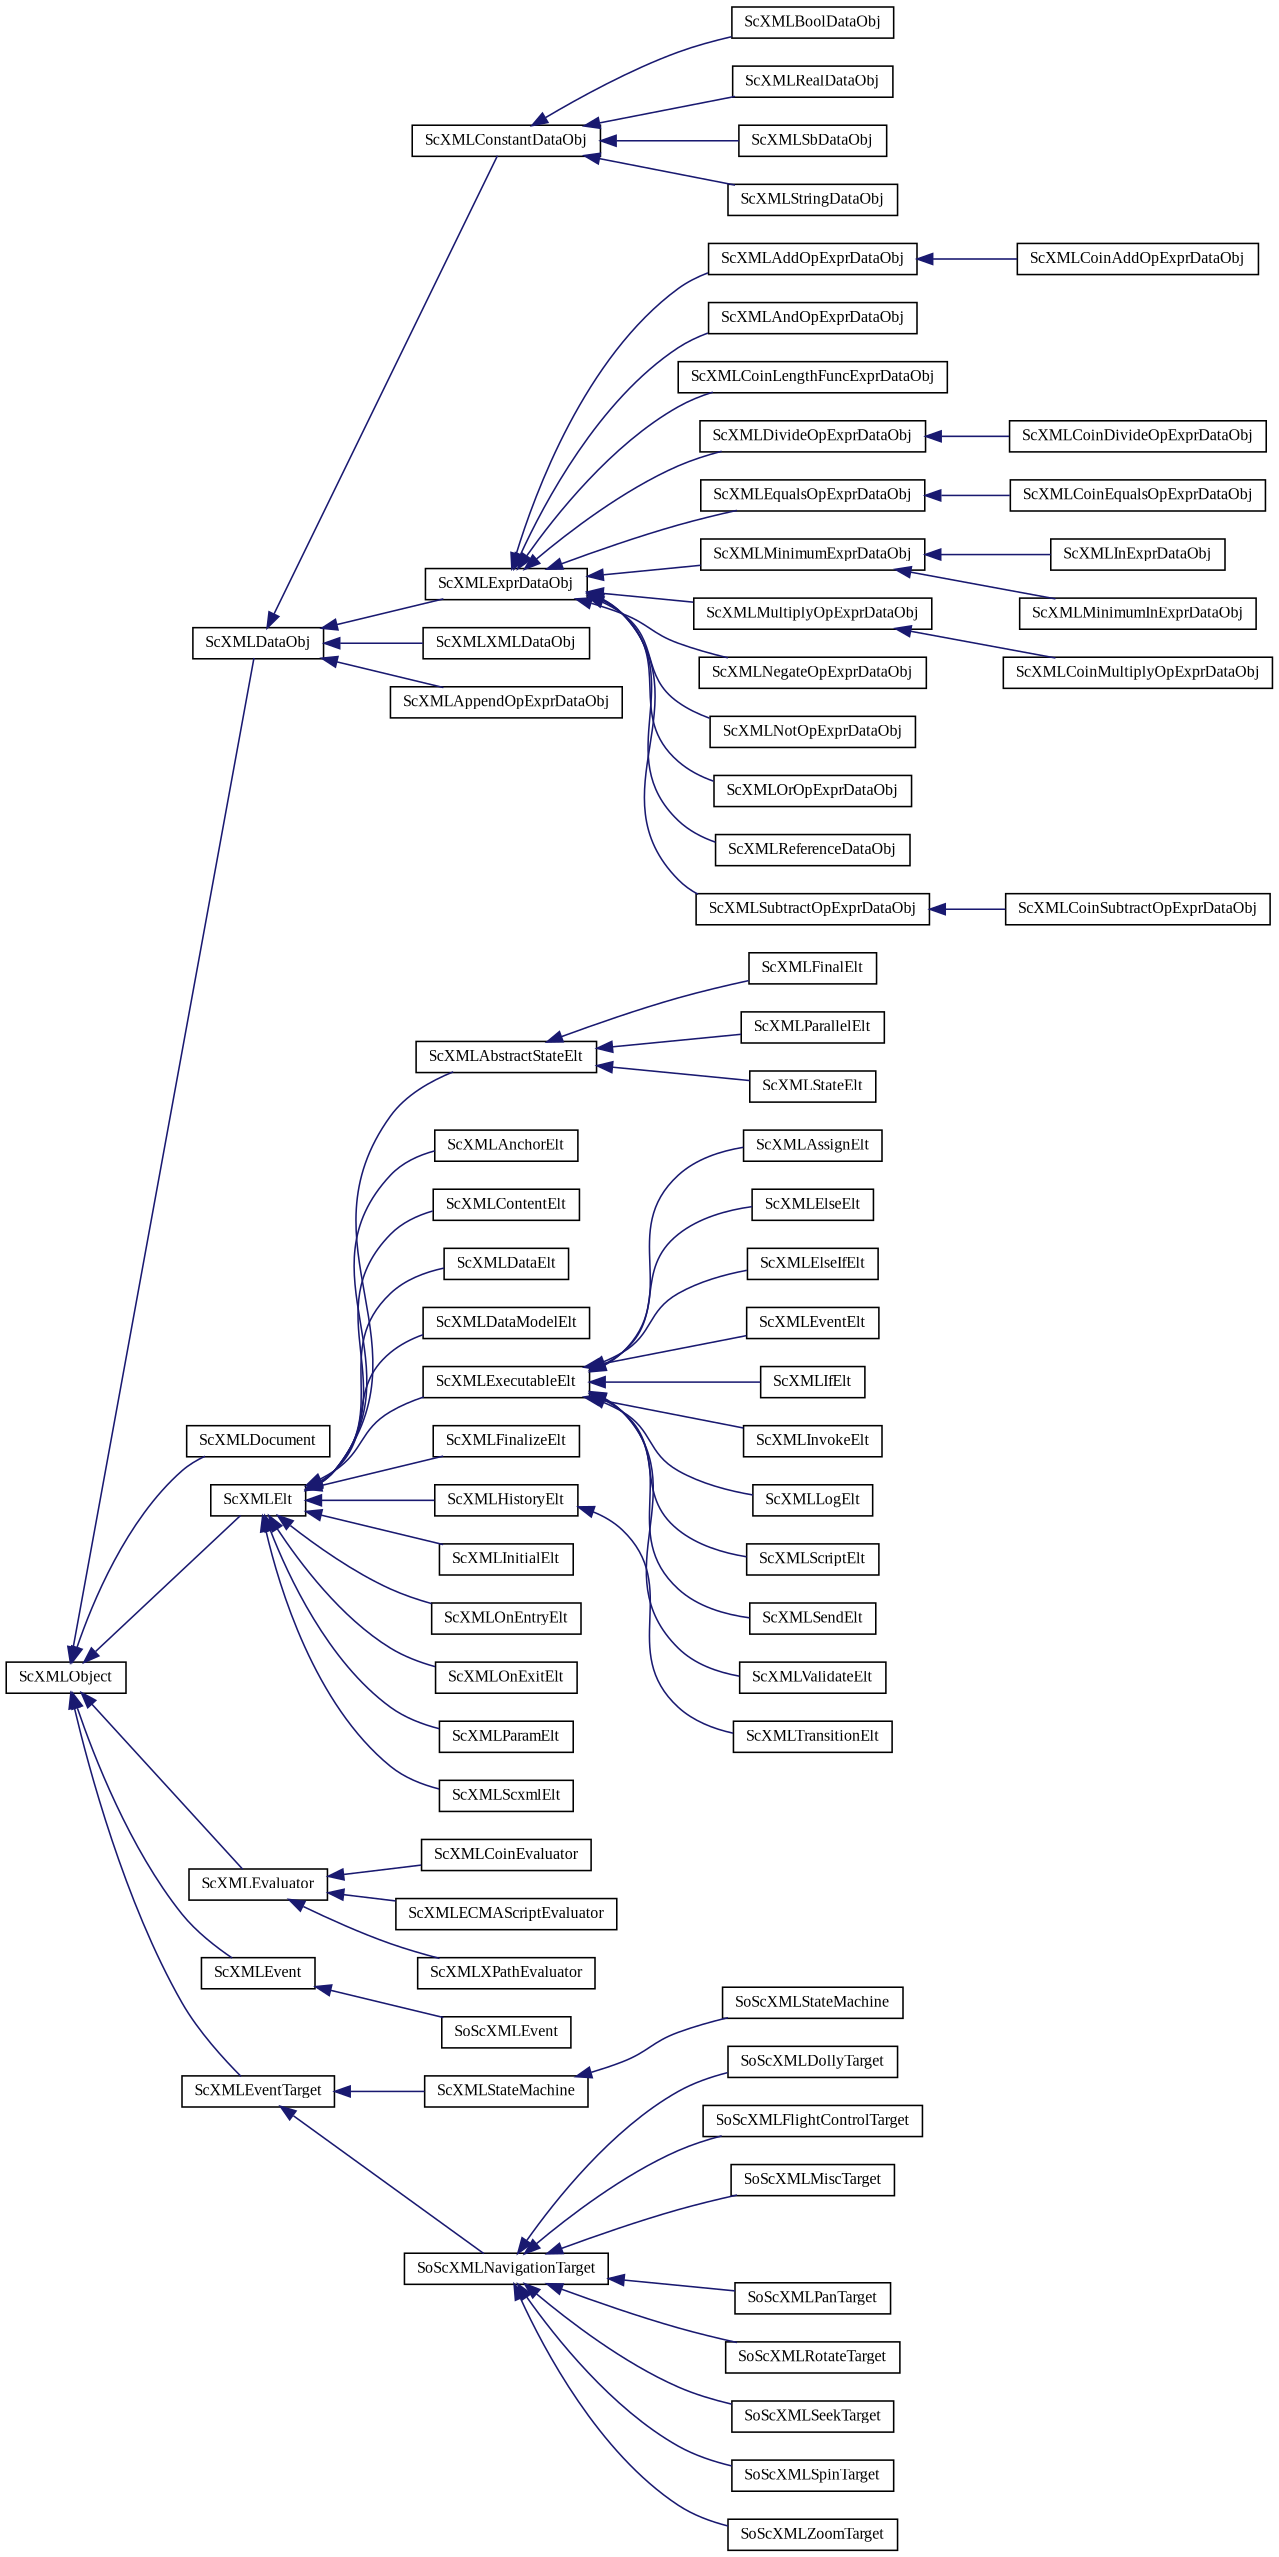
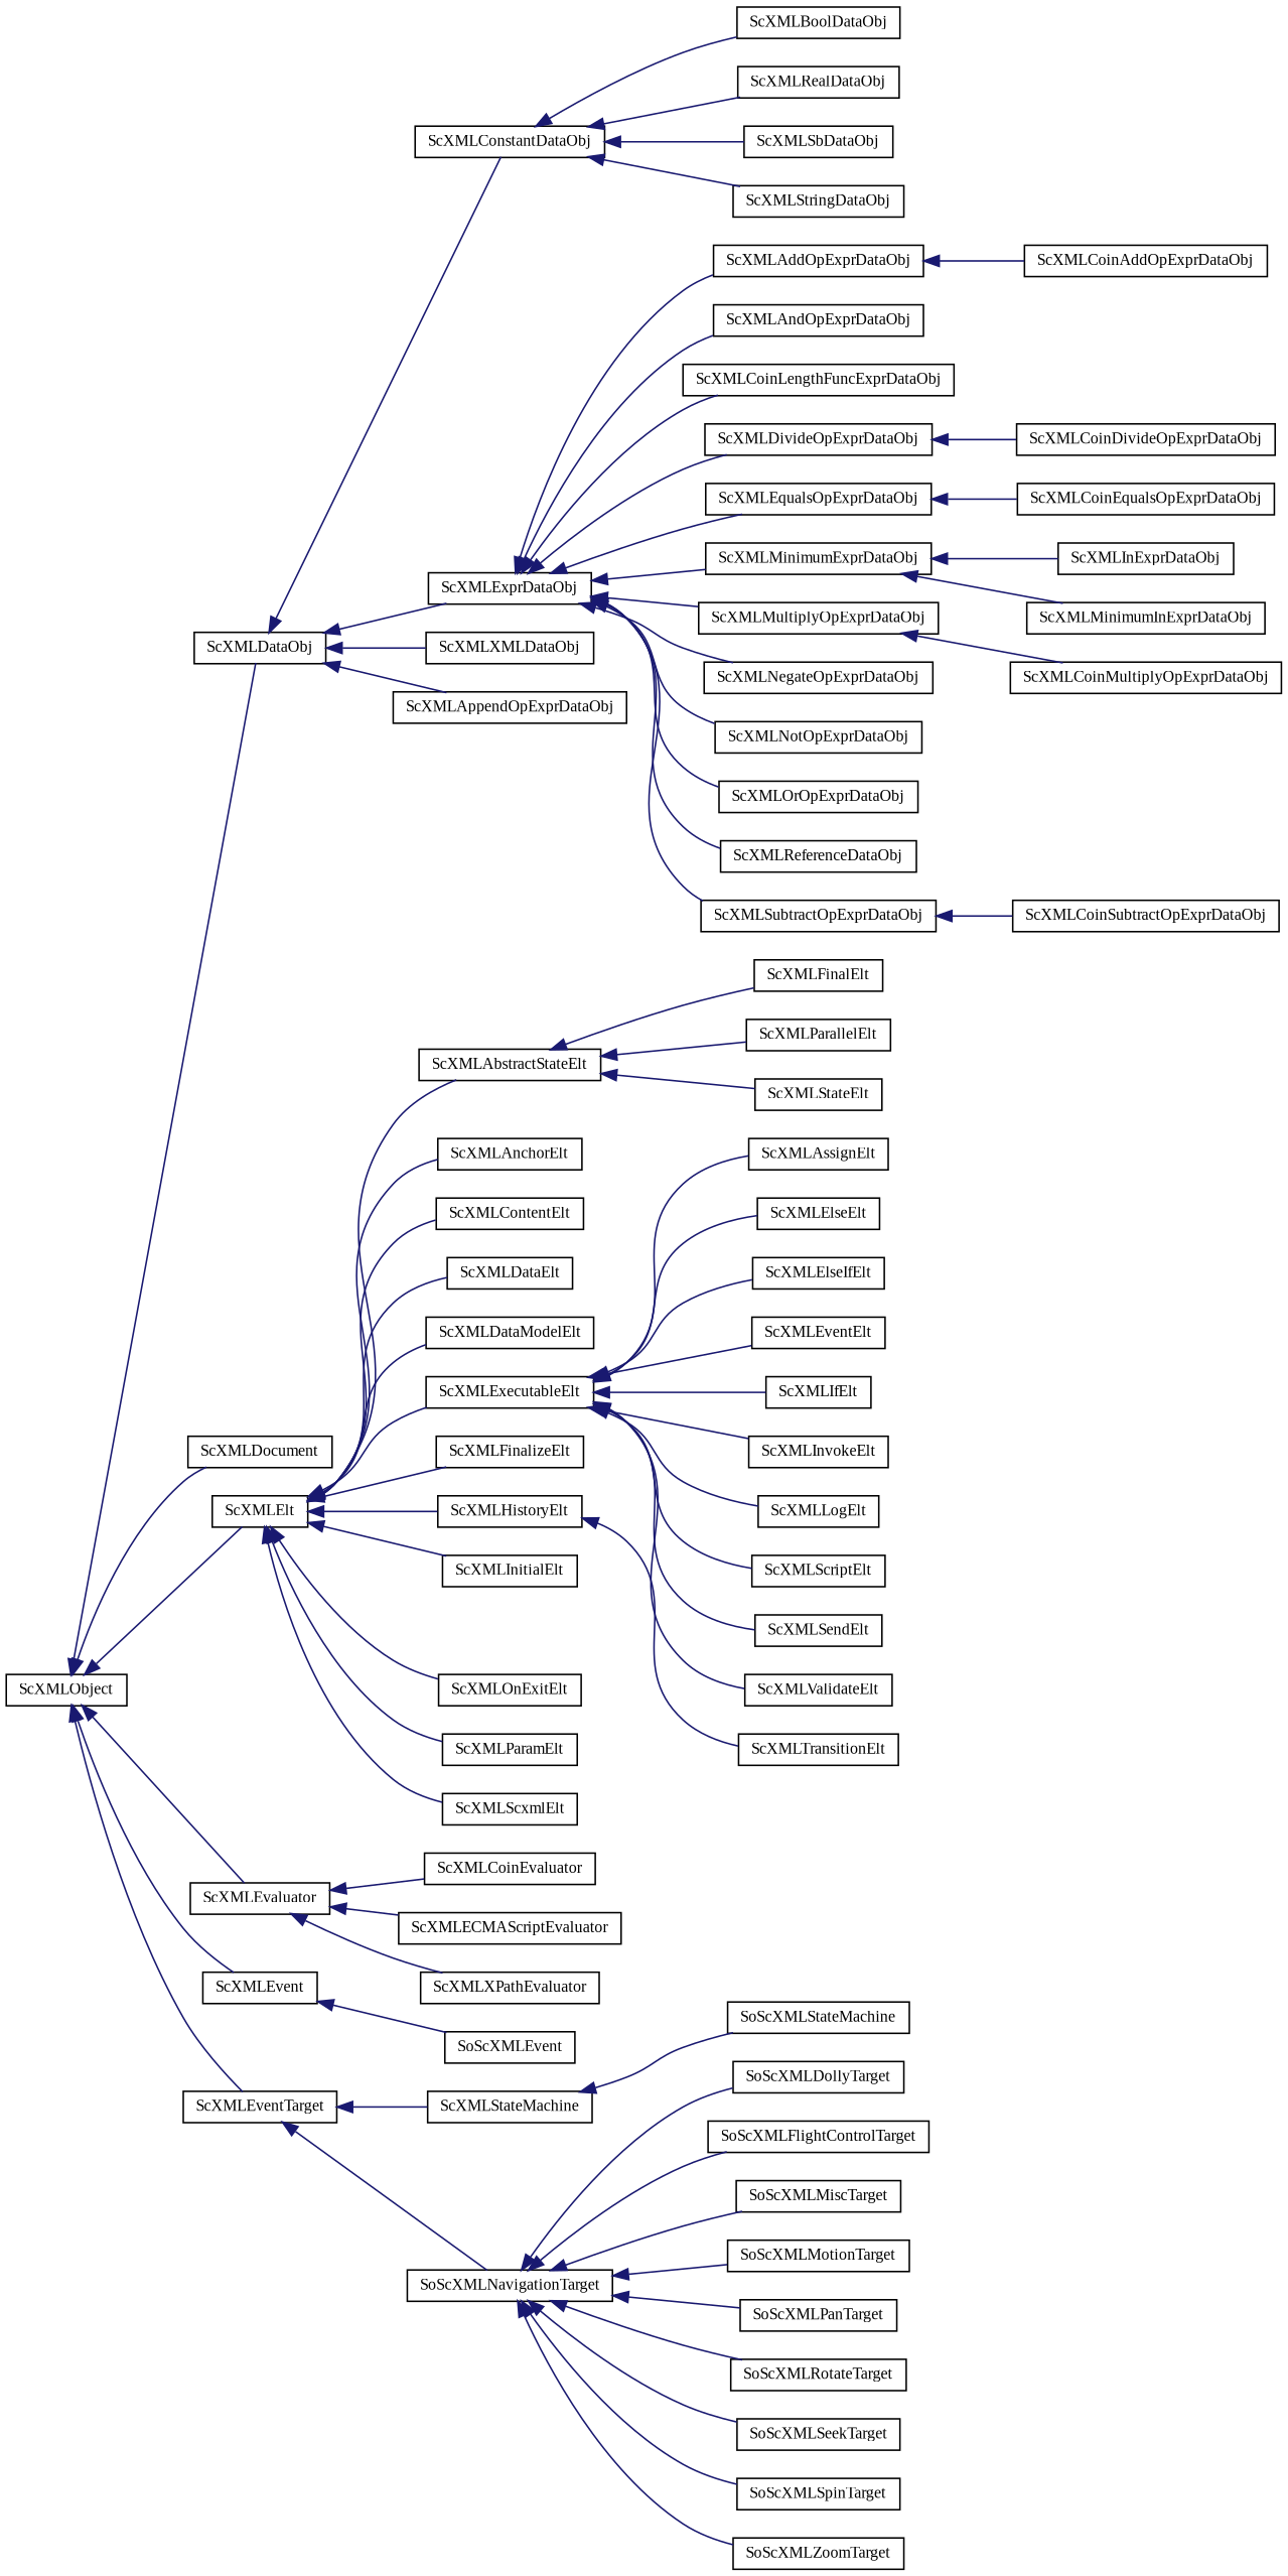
  digraph {
    fontname="Liberation Serif"
    rankdir=LR
    node [color=black fillcolor=white fontname="Liberation Serif" fontsize=10 shape=record style=filled]
    edge [color=midnightblue dir=back fontname="Liberation Serif" fontsize=10 labelfontname=Helvetica labelfontsize=10 style=solid]
    n1 [height=0.2 label=ScXMLObject width=0.4]
    n2 [height=0.2 label=ScXMLDataObj width=0.4]
    n3 [height=0.2 label=ScXMLDocument width=0.4]
    n4 [height=0.2 label=ScXMLElt width=0.4]
    n5 [height=0.2 label=ScXMLEvaluator width=0.4]
    n6 [height=0.2 label=ScXMLEvent width=0.4]
    n7 [height=0.2 label=ScXMLEventTarget width=0.4]
    n8 [height=0.2 label=ScXMLConstantDataObj width=0.4]
    n9 [height=0.2 label=ScXMLExprDataObj width=0.4]
    n10 [height=0.2 label=ScXMLXMLDataObj width=0.4]
    n11 [height=0.2 label=ScXMLAppendOpExprDataObj width=0.4]
    n12 [height=0.2 label=ScXMLAbstractStateElt width=0.4]
    n13 [height=0.2 label=ScXMLAnchorElt width=0.4]
    n14 [height=0.2 label=ScXMLContentElt width=0.4]
    n15 [height=0.2 label=ScXMLDataElt width=0.4]
    n16 [height=0.2 label=ScXMLDataModelElt width=0.4]
    n17 [height=0.2 label=ScXMLExecutableElt width=0.4]
    n18 [height=0.2 label=ScXMLFinalizeElt width=0.4]
    n19 [height=0.2 label=ScXMLHistoryElt width=0.4]
    n20 [height=0.2 label=ScXMLInitialElt width=0.4]
-   n21 [height=0.2 label=ScXMLOnEntryElt width=0.4]
    n22 [height=0.2 label=ScXMLOnExitElt width=0.4]
    n23 [height=0.2 label=ScXMLParamElt width=0.4]
    n24 [height=0.2 label=ScXMLScxmlElt width=0.4]
    n25 [height=0.2 label=ScXMLCoinEvaluator width=0.4]
    n26 [height=0.2 label=ScXMLECMAScriptEvaluator width=0.4]
    n27 [height=0.2 label=ScXMLXPathEvaluator width=0.4]
    n28 [height=0.2 label=SoScXMLEvent width=0.4]
    n29 [height=0.2 label=ScXMLStateMachine width=0.4]
    n30 [height=0.2 label=SoScXMLNavigationTarget width=0.4]
    n31 [height=0.2 label=ScXMLBoolDataObj width=0.4]
    n32 [height=0.2 label=ScXMLRealDataObj width=0.4]
    n33 [height=0.2 label=ScXMLSbDataObj width=0.4]
    n34 [height=0.2 label=ScXMLStringDataObj width=0.4]
    n35 [height=0.2 label=ScXMLAddOpExprDataObj width=0.4]
    n36 [height=0.2 label=ScXMLAndOpExprDataObj width=0.4]
    n37 [height=0.2 label=ScXMLCoinLengthFuncExprDataObj width=0.4]
    n38 [height=0.2 label=ScXMLDivideOpExprDataObj width=0.4]
    n39 [height=0.2 label=ScXMLEqualsOpExprDataObj width=0.4]
    n40 [height=0.2 label=ScXMLMinimumExprDataObj width=0.4]
    n41 [height=0.2 label=ScXMLMultiplyOpExprDataObj width=0.4]
    n42 [height=0.2 label=ScXMLNegateOpExprDataObj width=0.4]
    n43 [height=0.2 label=ScXMLNotOpExprDataObj width=0.4]
    n44 [height=0.2 label=ScXMLOrOpExprDataObj width=0.4]
    n45 [height=0.2 label=ScXMLReferenceDataObj width=0.4]
    n46 [height=0.2 label=ScXMLSubtractOpExprDataObj width=0.4]
    n47 [height=0.2 label=ScXMLCoinAddOpExprDataObj width=0.4]
    n48 [height=0.2 label=ScXMLCoinDivideOpExprDataObj width=0.4]
    n49 [height=0.2 label=ScXMLCoinEqualsOpExprDataObj width=0.4]
    n50 [height=0.2 label=ScXMLInExprDataObj width=0.4]
    n51 [height=0.2 label=ScXMLMinimumInExprDataObj width=0.4]
    n52 [height=0.2 label=ScXMLCoinMultiplyOpExprDataObj width=0.4]
    n53 [height=0.2 label=ScXMLCoinSubtractOpExprDataObj width=0.4]
    n54 [height=0.2 label=ScXMLFinalElt width=0.4]
    n55 [height=0.2 label=ScXMLParallelElt width=0.4]
    n56 [height=0.2 label=ScXMLStateElt width=0.4]
    n57 [height=0.2 label=ScXMLAssignElt width=0.4]
    n58 [height=0.2 label=ScXMLElseElt width=0.4]
    n59 [height=0.2 label=ScXMLElseIfElt width=0.4]
    n60 [height=0.2 label=ScXMLEventElt width=0.4]
    n61 [height=0.2 label=ScXMLIfElt width=0.4]
    n62 [height=0.2 label=ScXMLInvokeElt width=0.4]
    n63 [height=0.2 label=ScXMLLogElt width=0.4]
    n64 [height=0.2 label=ScXMLScriptElt width=0.4]
    n65 [height=0.2 label=ScXMLSendElt width=0.4]
    n66 [height=0.2 label=ScXMLValidateElt width=0.4]
    n67 [height=0.2 label=ScXMLTransitionElt width=0.4]
    n68 [height=0.2 label=SoScXMLStateMachine width=0.4]
    n69 [height=0.2 label=SoScXMLDollyTarget width=0.4]
    n70 [height=0.2 label=SoScXMLFlightControlTarget width=0.4]
    n71 [height=0.2 label=SoScXMLMiscTarget width=0.4]
+   n72 [height=0.2 label=SoScXMLMotionTarget width=0.4]
    n73 [height=0.2 label=SoScXMLPanTarget width=0.4]
    n74 [height=0.2 label=SoScXMLRotateTarget width=0.4]
    n75 [height=0.2 label=SoScXMLSeekTarget width=0.4]
    n76 [height=0.2 label=SoScXMLSpinTarget width=0.4]
    n77 [height=0.2 label=SoScXMLZoomTarget width=0.4]
    n1 -> n2
    n1 -> n3
    n1 -> n4
    n1 -> n5
    n1 -> n6
    n1 -> n7
    n2 -> n8
    n2 -> n9
    n2 -> n10
    n2 -> n11
    n4 -> n12
    n4 -> n13
    n4 -> n14
    n4 -> n15
    n4 -> n16
    n4 -> n17
    n4 -> n18
    n4 -> n19
    n4 -> n20
-   n4 -> n21
    n4 -> n22
    n4 -> n23
    n4 -> n24
    n5 -> n25
    n5 -> n26
    n5 -> n27
    n6 -> n28
    n7 -> n29
    n7 -> n30
    n8 -> n31
    n8 -> n32
    n8 -> n33
    n8 -> n34
    n9 -> n35
    n9 -> n36
    n9 -> n37
    n9 -> n38
    n9 -> n39
    n9 -> n40
    n9 -> n41
    n9 -> n42
    n9 -> n43
    n9 -> n44
    n9 -> n45
    n9 -> n46
    n12 -> n54
    n12 -> n55
    n12 -> n56
    n17 -> n57
    n17 -> n58
    n17 -> n59
    n17 -> n60
    n17 -> n61
    n17 -> n62
    n17 -> n63
    n17 -> n64
    n17 -> n65
    n17 -> n66
    n19 -> n67
    n29 -> n68
    n30 -> n69
    n30 -> n70
    n30 -> n71
+   n30 -> n72
    n30 -> n73
    n30 -> n74
    n30 -> n75
    n30 -> n76
    n30 -> n77
    n35 -> n47
    n38 -> n48
    n39 -> n49
    n40 -> n50
    n40 -> n51
    n41 -> n52
    n46 -> n53
  }
